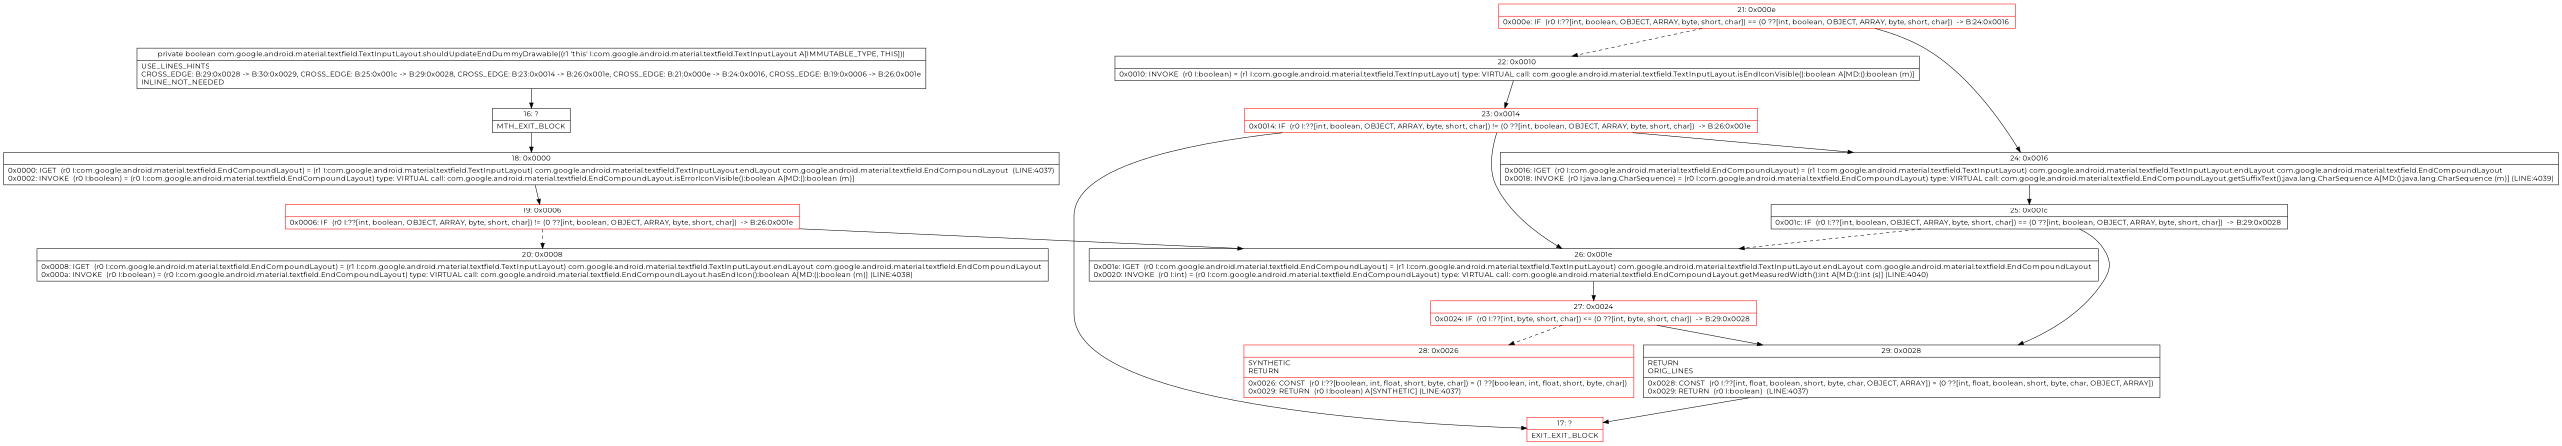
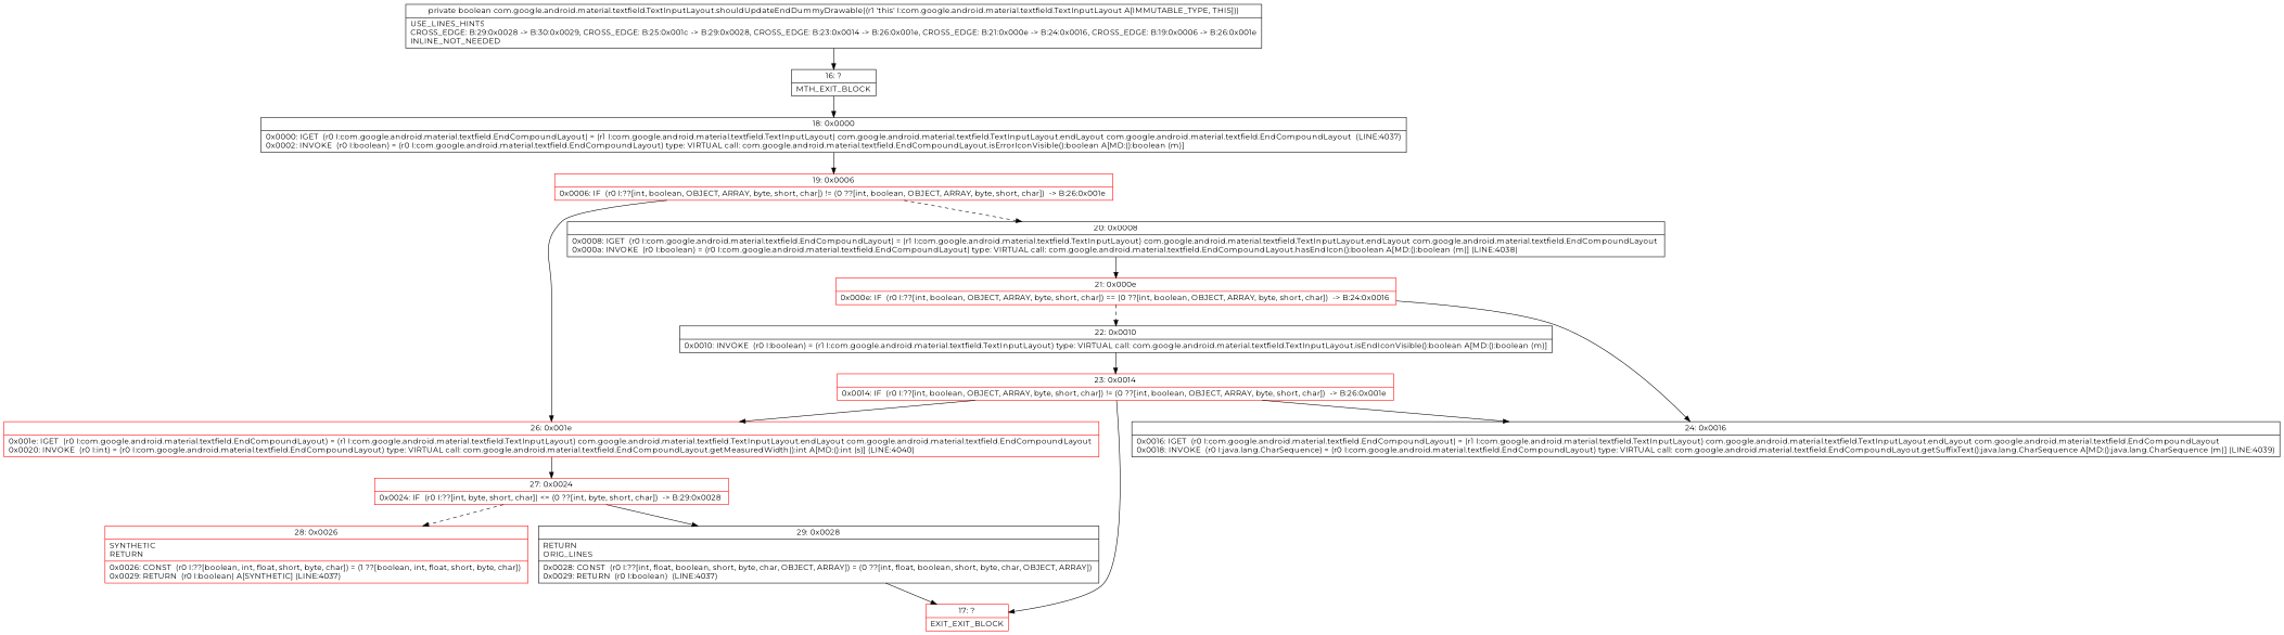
  digraph {
    fontname=Montserrat
    node [color=black fontname=Montserrat shape=record]
    edge [fontname=Montserrat]
    n1 [label="{16\:\ ?|MTH_EXIT_BLOCK\l}"]
    n2 [label="{18\:\ 0x0000|0x0000: IGET  (r0 I:com.google.android.material.textfield.EndCompoundLayout) = (r1 I:com.google.android.material.textfield.TextInputLayout) com.google.android.material.textfield.TextInputLayout.endLayout com.google.android.material.textfield.EndCompoundLayout  (LINE:4037)\l0x0002: INVOKE  (r0 I:boolean) = (r0 I:com.google.android.material.textfield.EndCompoundLayout) type: VIRTUAL call: com.google.android.material.textfield.EndCompoundLayout.isErrorIconVisible():boolean A[MD:():boolean (m)]\l}"]
    n3 [color=red label="{19\:\ 0x0006|0x0006: IF  (r0 I:??[int, boolean, OBJECT, ARRAY, byte, short, char]) != (0 ??[int, boolean, OBJECT, ARRAY, byte, short, char])  \-\> B:26:0x001e \l}"]
    n4 [label="{20\:\ 0x0008|0x0008: IGET  (r0 I:com.google.android.material.textfield.EndCompoundLayout) = (r1 I:com.google.android.material.textfield.TextInputLayout) com.google.android.material.textfield.TextInputLayout.endLayout com.google.android.material.textfield.EndCompoundLayout \l0x000a: INVOKE  (r0 I:boolean) = (r0 I:com.google.android.material.textfield.EndCompoundLayout) type: VIRTUAL call: com.google.android.material.textfield.EndCompoundLayout.hasEndIcon():boolean A[MD:():boolean (m)] (LINE:4038)\l}"]
-   n5 [label="{26\:\ 0x001e|0x001e: IGET  (r0 I:com.google.android.material.textfield.EndCompoundLayout) = (r1 I:com.google.android.material.textfield.TextInputLayout) com.google.android.material.textfield.TextInputLayout.endLayout com.google.android.material.textfield.EndCompoundLayout \l0x0020: INVOKE  (r0 I:int) = (r0 I:com.google.android.material.textfield.EndCompoundLayout) type: VIRTUAL call: com.google.android.material.textfield.EndCompoundLayout.getMeasuredWidth():int A[MD:():int (s)] (LINE:4040)\l}"]
+   n5 [color=red label="{26\:\ 0x001e|0x001e: IGET  (r0 I:com.google.android.material.textfield.EndCompoundLayout) = (r1 I:com.google.android.material.textfield.TextInputLayout) com.google.android.material.textfield.TextInputLayout.endLayout com.google.android.material.textfield.EndCompoundLayout \l0x0020: INVOKE  (r0 I:int) = (r0 I:com.google.android.material.textfield.EndCompoundLayout) type: VIRTUAL call: com.google.android.material.textfield.EndCompoundLayout.getMeasuredWidth():int A[MD:():int (s)] (LINE:4040)\l}"]
    n6 [color=red label="{21\:\ 0x000e|0x000e: IF  (r0 I:??[int, boolean, OBJECT, ARRAY, byte, short, char]) == (0 ??[int, boolean, OBJECT, ARRAY, byte, short, char])  \-\> B:24:0x0016 \l}"]
    n7 [color=red label="{27\:\ 0x0024|0x0024: IF  (r0 I:??[int, byte, short, char]) \<= (0 ??[int, byte, short, char])  \-\> B:29:0x0028 \l}"]
    n8 [label="{22\:\ 0x0010|0x0010: INVOKE  (r0 I:boolean) = (r1 I:com.google.android.material.textfield.TextInputLayout) type: VIRTUAL call: com.google.android.material.textfield.TextInputLayout.isEndIconVisible():boolean A[MD:():boolean (m)]\l}"]
    n9 [label="{24\:\ 0x0016|0x0016: IGET  (r0 I:com.google.android.material.textfield.EndCompoundLayout) = (r1 I:com.google.android.material.textfield.TextInputLayout) com.google.android.material.textfield.TextInputLayout.endLayout com.google.android.material.textfield.EndCompoundLayout \l0x0018: INVOKE  (r0 I:java.lang.CharSequence) = (r0 I:com.google.android.material.textfield.EndCompoundLayout) type: VIRTUAL call: com.google.android.material.textfield.EndCompoundLayout.getSuffixText():java.lang.CharSequence A[MD:():java.lang.CharSequence (m)] (LINE:4039)\l}"]
    n10 [color=red label="{23\:\ 0x0014|0x0014: IF  (r0 I:??[int, boolean, OBJECT, ARRAY, byte, short, char]) != (0 ??[int, boolean, OBJECT, ARRAY, byte, short, char])  \-\> B:26:0x001e \l}"]
-   n11 [label="{25\:\ 0x001c|0x001c: IF  (r0 I:??[int, boolean, OBJECT, ARRAY, byte, short, char]) == (0 ??[int, boolean, OBJECT, ARRAY, byte, short, char])  \-\> B:29:0x0028 \l}"]
    n12 [color=red label="{17\:\ ?|EXIT_EXIT_BLOCK\l}"]
    n13 [label="{29\:\ 0x0028|RETURN\lORIG_LINES\l|0x0028: CONST  (r0 I:??[int, float, boolean, short, byte, char, OBJECT, ARRAY]) = (0 ??[int, float, boolean, short, byte, char, OBJECT, ARRAY]) \l0x0029: RETURN  (r0 I:boolean)  (LINE:4037)\l}"]
    n14 [color=red label="{28\:\ 0x0026|SYNTHETIC\lRETURN\l|0x0026: CONST  (r0 I:??[boolean, int, float, short, byte, char]) = (1 ??[boolean, int, float, short, byte, char]) \l0x0029: RETURN  (r0 I:boolean) A[SYNTHETIC] (LINE:4037)\l}"]
    n15 [label="{private boolean com.google.android.material.textfield.TextInputLayout.shouldUpdateEndDummyDrawable((r1 'this' I:com.google.android.material.textfield.TextInputLayout A[IMMUTABLE_TYPE, THIS]))  | USE_LINES_HINTS\lCROSS_EDGE: B:29:0x0028 \-\> B:30:0x0029, CROSS_EDGE: B:25:0x001c \-\> B:29:0x0028, CROSS_EDGE: B:23:0x0014 \-\> B:26:0x001e, CROSS_EDGE: B:21:0x000e \-\> B:24:0x0016, CROSS_EDGE: B:19:0x0006 \-\> B:26:0x001e\lINLINE_NOT_NEEDED\l}"]
    n1 -> n2
    n2 -> n3
    n3 -> n4 [style=dashed]
    n3 -> n5
+   n4 -> n6
    n5 -> n7
    n6 -> n8 [style=dashed]
    n6 -> n9
    n7 -> n13
    n7 -> n14 [style=dashed]
    n8 -> n10
-   n9 -> n11
    n10 -> n5
    n10 -> n9 [style=solid]
    n10 -> n12
-   n11 -> n5 [style=dashed]
-   n11 -> n13
    n13 -> n12
    n15 -> n1
  }
